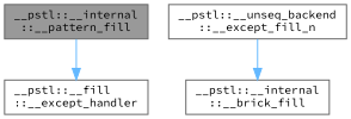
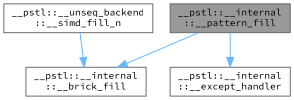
  digraph {
    fontname="Source Code Pro"
    rankdir=TB
    node [color=grey40 fillcolor=white fontname="Source Code Pro" fontsize=10 shape=box style=filled]
    edge [color=steelblue1 fontname="Source Code Pro" fontsize=10 labelfontname=Helvetica labelfontsize=10 style=solid]
    n1 [color=gray40 fillcolor=grey60 fontcolor=black height=0.2 label="__pstl::__internal\l::__pattern_fill" width=0.4]
    n2 [height=0.2 label="__pstl::__internal\l::__brick_fill" width=0.4]
-   n3 [height=0.2 label="__pstl::__fill\l::__except_handler" width=0.4]
-   n4 [height=0.2 label="__pstl::__unseq_backend\l::__except_fill_n" width=0.4]
+   n3 [height=0.2 label="__pstl::__internal\l::__except_handler" width=0.4]
+   n4 [height=0.2 label="__pstl::__unseq_backend\l::__simd_fill_n" width=0.4]
+   n1 -> n2
    n1 -> n3
    n4 -> n2
  }
